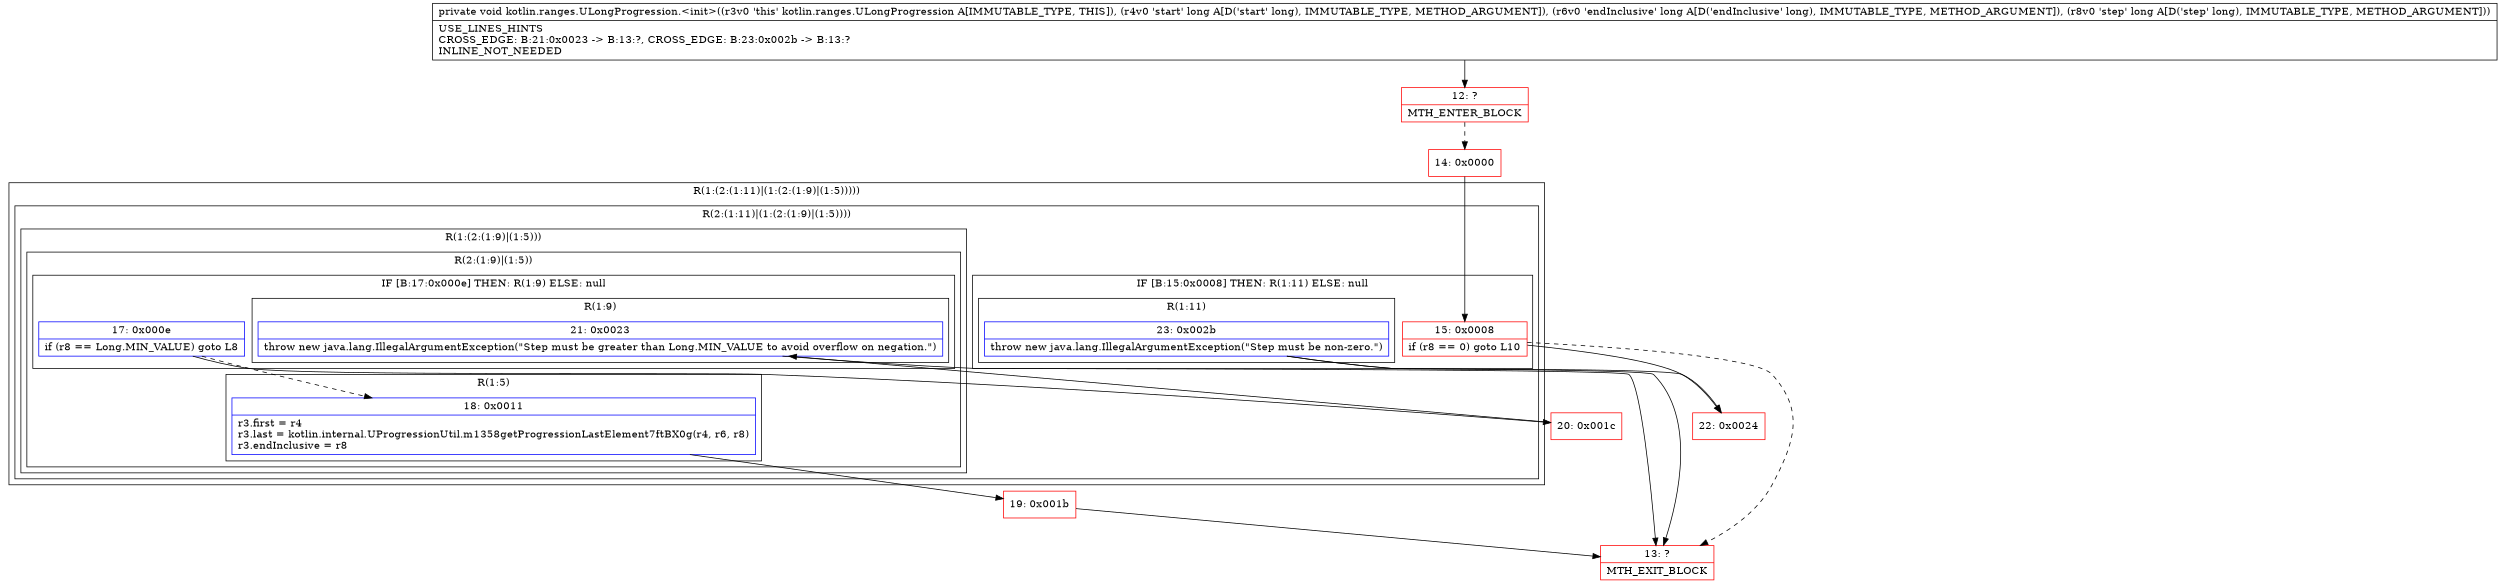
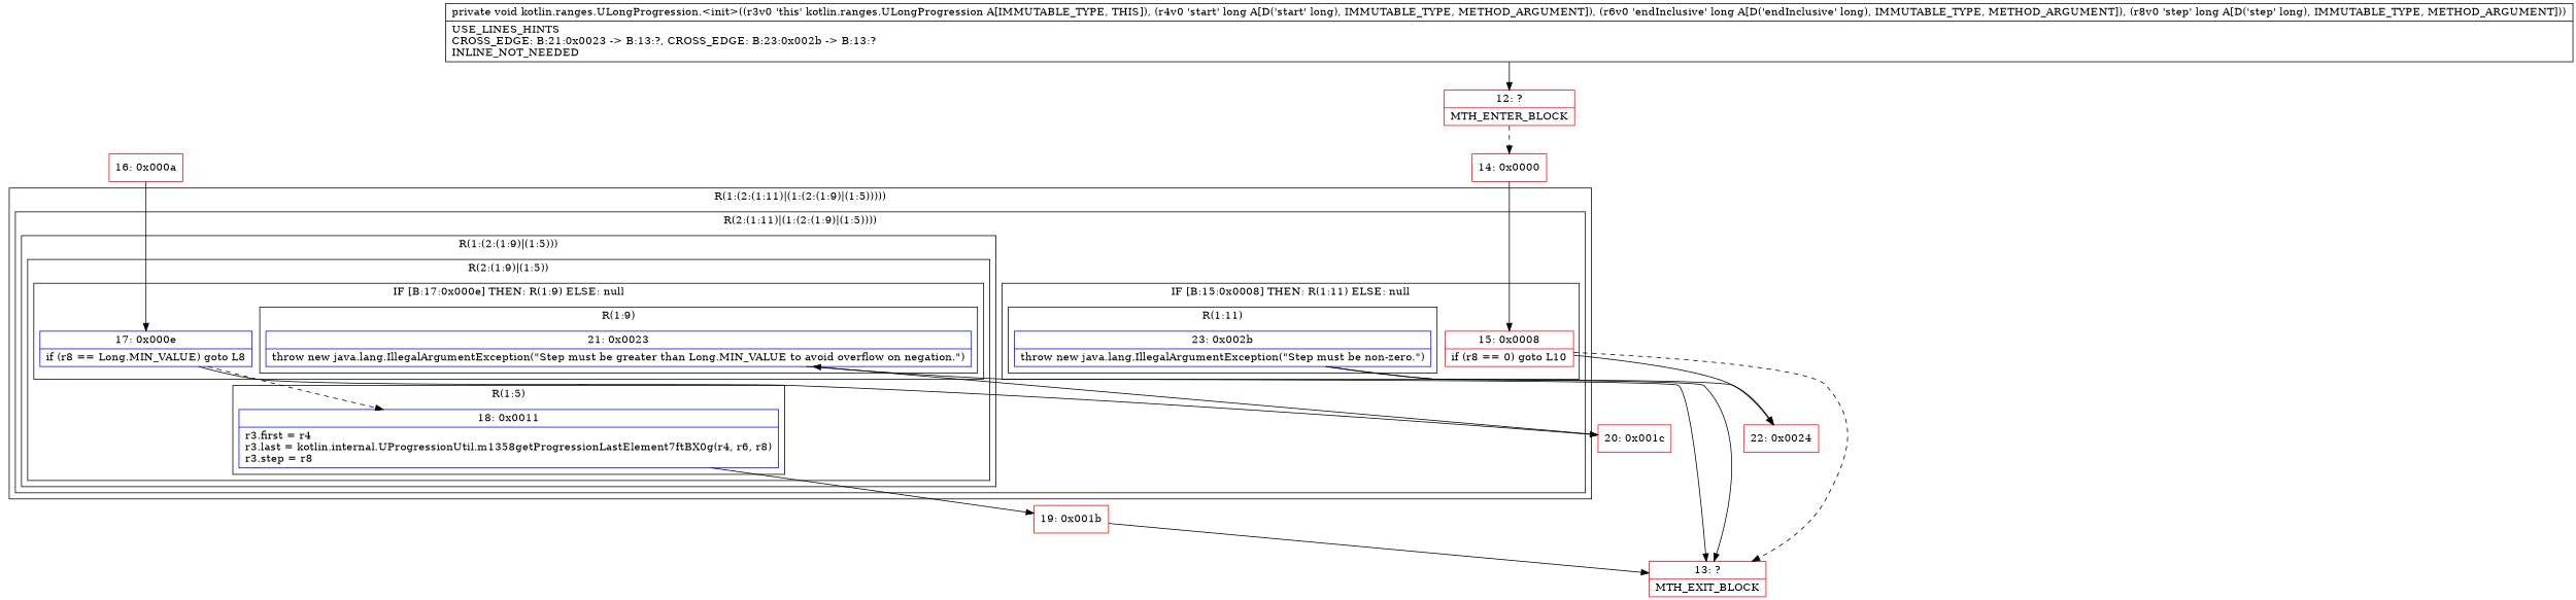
  digraph {
    node [color=red shape=record]
    n1 [color=blue label="{23\:\ 0x002b|throw new java.lang.IllegalArgumentException(\"Step must be non\-zero.\")\l}"]
    n2 [label="{15\:\ 0x0008|if (r8 == 0) goto L10\l}"]
    n3 [color=blue label="{21\:\ 0x0023|throw new java.lang.IllegalArgumentException(\"Step must be greater than Long.MIN_VALUE to avoid overflow on negation.\")\l}"]
    n4 [color=blue label="{17\:\ 0x000e|if (r8 == Long.MIN_VALUE) goto L8\l}"]
-   n5 [color=blue label="{18\:\ 0x0011|r3.first = r4\lr3.last = kotlin.internal.UProgressionUtil.m1358getProgressionLastElement7ftBX0g(r4, r6, r8)\lr3.endInclusive = r8\l}"]
+   n5 [color=blue label="{18\:\ 0x0011|r3.first = r4\lr3.last = kotlin.internal.UProgressionUtil.m1358getProgressionLastElement7ftBX0g(r4, r6, r8)\lr3.step = r8\l}"]
    n6 [label="{22\:\ 0x0024}"]
    n7 [label="{13\:\ ?|MTH_EXIT_BLOCK\l}"]
    n8 [label="{20\:\ 0x001c}"]
    n9 [label="{19\:\ 0x001b}"]
+   n10 [label="{16\:\ 0x000a}"]
    n11 [label="{12\:\ ?|MTH_ENTER_BLOCK\l}"]
    n12 [label="{14\:\ 0x0000}"]
    n13 [label="{private void kotlin.ranges.ULongProgression.\<init\>((r3v0 'this' kotlin.ranges.ULongProgression A[IMMUTABLE_TYPE, THIS]), (r4v0 'start' long A[D('start' long), IMMUTABLE_TYPE, METHOD_ARGUMENT]), (r6v0 'endInclusive' long A[D('endInclusive' long), IMMUTABLE_TYPE, METHOD_ARGUMENT]), (r8v0 'step' long A[D('step' long), IMMUTABLE_TYPE, METHOD_ARGUMENT]))  | USE_LINES_HINTS\lCROSS_EDGE: B:21:0x0023 \-\> B:13:?, CROSS_EDGE: B:23:0x002b \-\> B:13:?\lINLINE_NOT_NEEDED\l}" color=""]
    subgraph cluster_1 {
      label="R(1:(2:(1:11)|(1:(2:(1:9)|(1:5)))))"
      subgraph cluster_2 {
        label="R(2:(1:11)|(1:(2:(1:9)|(1:5))))"
        subgraph cluster_3 {
          label="IF [B:15:0x0008] THEN: R(1:11) ELSE: null"
          n2
          subgraph cluster_4 {
            label="R(1:11)"
            n1
          }
        }
        subgraph cluster_5 {
          label="R(1:(2:(1:9)|(1:5)))"
          subgraph cluster_6 {
            label="R(2:(1:9)|(1:5))"
            subgraph cluster_7 {
              label="IF [B:17:0x000e] THEN: R(1:9) ELSE: null"
              n4
              subgraph cluster_8 {
                label="R(1:9)"
                n3
              }
            }
            subgraph cluster_9 {
              label="R(1:5)"
              n5
            }
          }
        }
      }
    }
    n1 -> n6
    n1 -> n7
    n2 -> n6
    n2 -> n7 [style=dashed]
    n3 -> n7
    n4 -> n5 [style=dashed]
    n4 -> n8
    n5 -> n9
    n8 -> n3
    n9 -> n7
+   n10 -> n4
    n11 -> n12 [style=dashed]
    n12 -> n2
    n13 -> n11
  }
